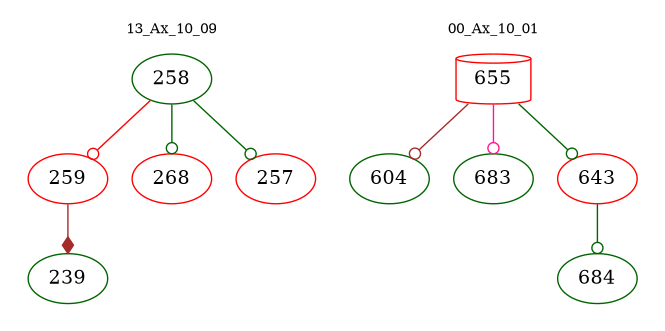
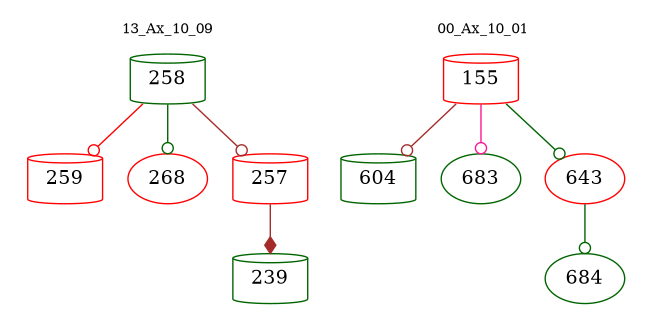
  digraph {
    node [color=darkgreen shape=ellipse]
    edge [arrowhead=odot color=darkgreen]
-   n1 [label=258]
-   n2 [color=red label=259]
+   n1 [label=258 shape=cylinder]
+   n2 [color=red label=259 shape=cylinder]
    n3 [color=red label=268]
-   n4 [color=red label=257]
-   n5 [label=239]
-   n6 [color=red label=655 shape=cylinder]
-   n7 [label=604]
+   n4 [color=red label=257 shape=cylinder]
+   n5 [label=239 shape=cylinder]
+   n6 [color=red label=155 shape=cylinder]
+   n7 [label=604 shape=cylinder]
    n8 [label=683]
    n9 [color=red label=643]
    n10 [label=684]
    subgraph cluster_1 {
      color=white
      fontsize=10
      label="13_Ax_10_09"
      n1
      n2
      n3
      n4
      n5
    }
    subgraph cluster_2 {
      color=white
      fontsize=10
      label="00_Ax_10_01"
      n6
      n7
      n8
      n9
      n10
    }
    n1 -> n2 [color=red]
    n1 -> n3
-   n1 -> n4
-   n2 -> n5 [arrowhead=diamond color=brown]
+   n1 -> n4 [color=brown]
+   n4 -> n5 [arrowhead=diamond color=brown]
    n6 -> n7 [color=brown]
    n6 -> n8 [color=deeppink]
    n6 -> n9
    n9 -> n10
  }
